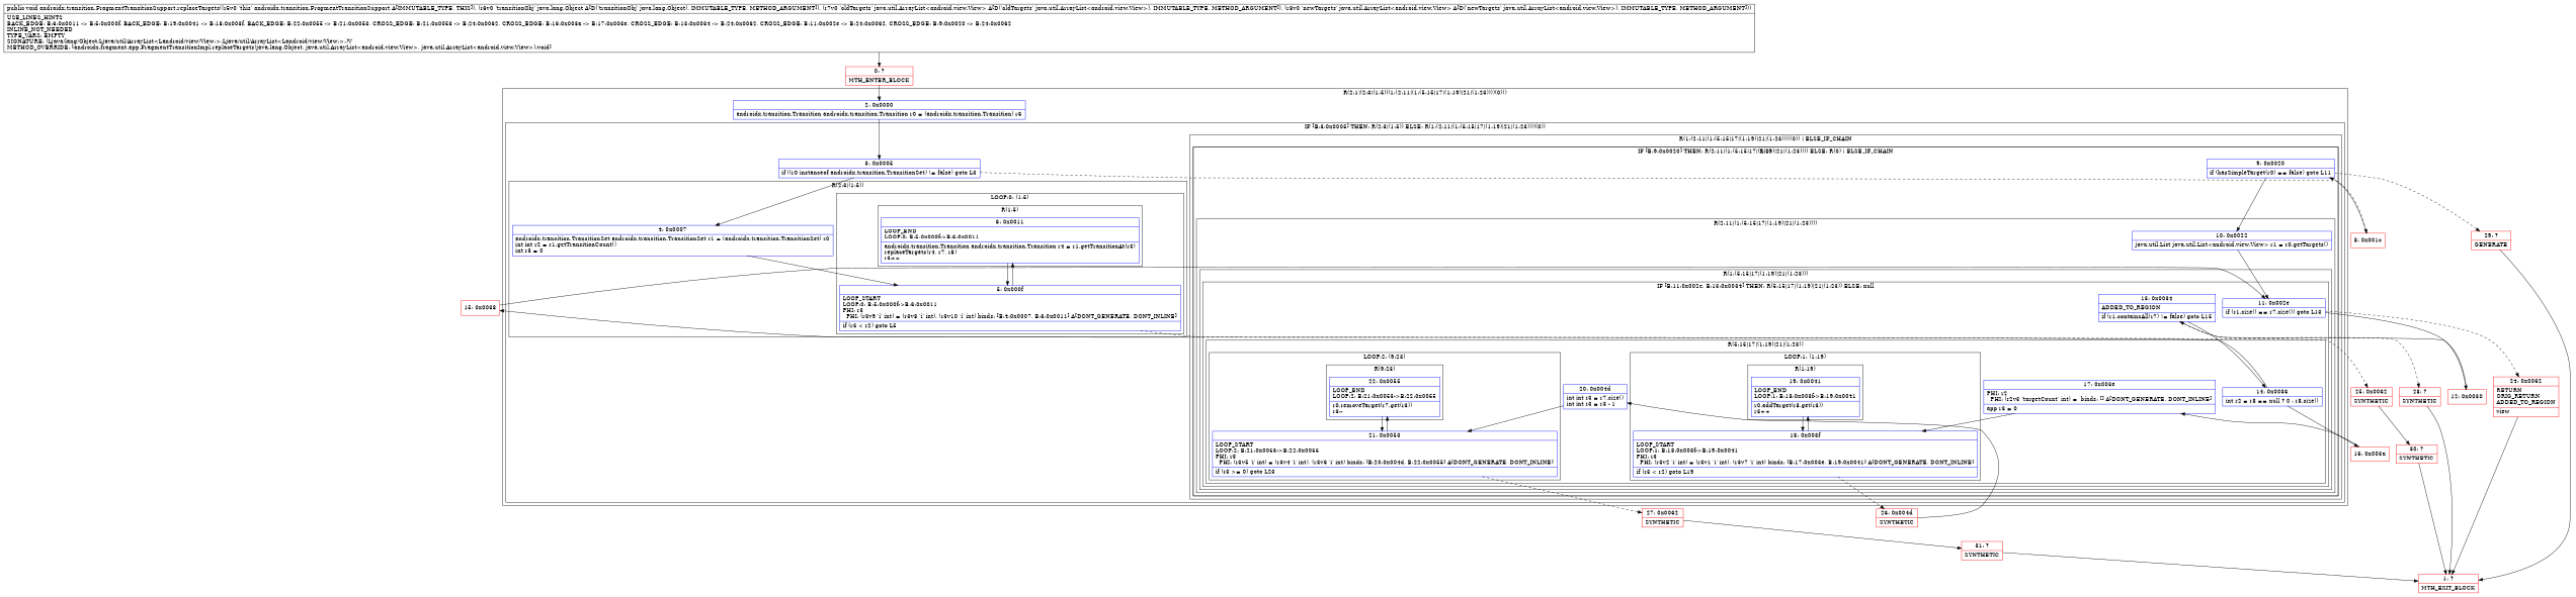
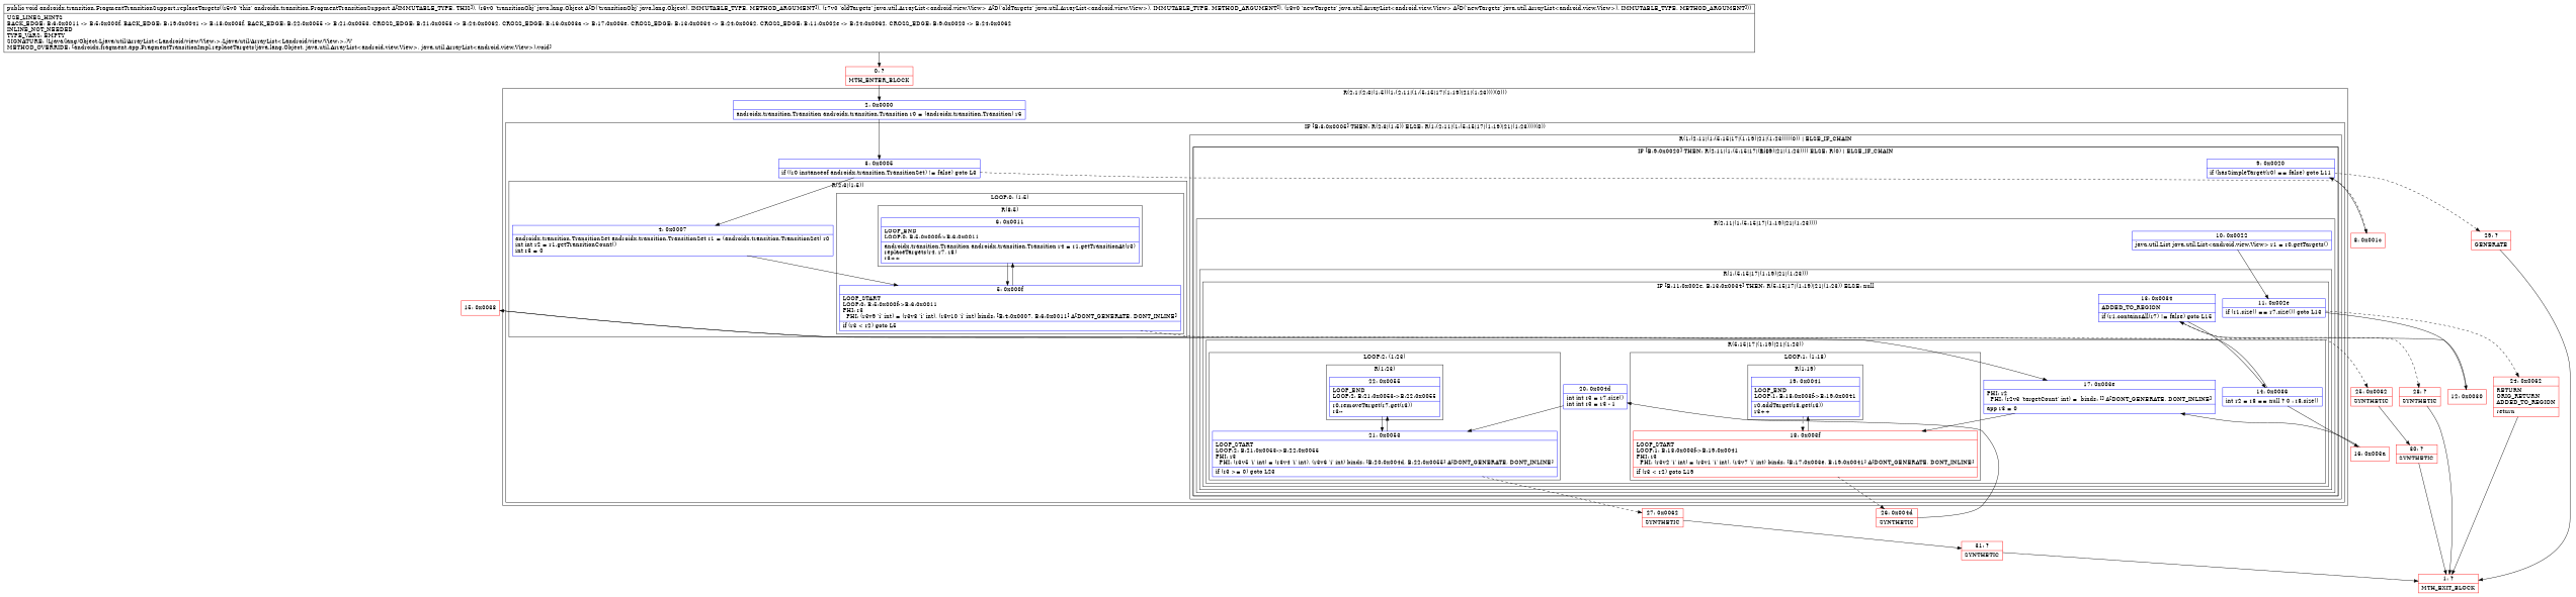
  digraph {
    node [color=blue shape=record]
    n1 [label="{6\:\ 0x0011|LOOP_END\lLOOP:0: B:5:0x000f\-\>B:6:0x0011\l|androidx.transition.Transition androidx.transition.Transition r4 = r1.getTransitionAt(r3)\lreplaceTargets(r4, r7, r8)\lr3++\l}"]
    n2 [label="{5\:\ 0x000f|LOOP_START\lLOOP:0: B:5:0x000f\-\>B:6:0x0011\lPHI: r3 \l  PHI: (r3v9 'i' int) = (r3v8 'i' int), (r3v10 'i' int) binds: [B:4:0x0007, B:6:0x0011] A[DONT_GENERATE, DONT_INLINE]\l|if (r3 \< r2) goto L5\l}"]
    n3 [label="{4\:\ 0x0007|androidx.transition.TransitionSet androidx.transition.TransitionSet r1 = (androidx.transition.TransitionSet) r0\lint int r2 = r1.getTransitionCount()\lint r3 = 0\l}"]
    n4 [label="{19\:\ 0x0041|LOOP_END\lLOOP:1: B:18:0x003f\-\>B:19:0x0041\l|r0.addTarget(r8.get(r3))\lr3++\l}"]
-   n5 [label="{18\:\ 0x003f|LOOP_START\lLOOP:1: B:18:0x003f\-\>B:19:0x0041\lPHI: r3 \l  PHI: (r3v2 'i' int) = (r3v1 'i' int), (r3v7 'i' int) binds: [B:17:0x003e, B:19:0x0041] A[DONT_GENERATE, DONT_INLINE]\l|if (r3 \< r2) goto L19\l}"]
+   n5 [color=red label="{18\:\ 0x003f|LOOP_START\lLOOP:1: B:18:0x003f\-\>B:19:0x0041\lPHI: r3 \l  PHI: (r3v2 'i' int) = (r3v1 'i' int), (r3v7 'i' int) binds: [B:17:0x003e, B:19:0x0041] A[DONT_GENERATE, DONT_INLINE]\l|if (r3 \< r2) goto L19\l}"]
    n6 [label="{22\:\ 0x0055|LOOP_END\lLOOP:2: B:21:0x0053\-\>B:22:0x0055\l|r0.removeTarget(r7.get(r3))\lr3\-\-\l}"]
    n7 [label="{21\:\ 0x0053|LOOP_START\lLOOP:2: B:21:0x0053\-\>B:22:0x0055\lPHI: r3 \l  PHI: (r3v5 'i' int) = (r3v4 'i' int), (r3v6 'i' int) binds: [B:20:0x004d, B:22:0x0055] A[DONT_GENERATE, DONT_INLINE]\l|if (r3 \>= 0) goto L23\l}"]
    n8 [label="{14\:\ 0x0036|int r2 = r8 == null ? 0 : r8.size()\l}"]
    n9 [label="{17\:\ 0x003e|PHI: r2 \l  PHI: (r2v3 'targetCount' int) =  binds: [] A[DONT_GENERATE, DONT_INLINE]\l|app r3 = 0\l}"]
    n10 [label="{20\:\ 0x004d|int int r3 = r7.size()\lint int r3 = r3 \- 1\l}"]
    n11 [label="{11\:\ 0x002e|if (r1.size() == r7.size()) goto L13\l}"]
    n12 [label="{13\:\ 0x0034|ADDED_TO_REGION\l|if (r1.containsAll(r7) != false) goto L15\l}"]
    n13 [label="{10\:\ 0x0022|java.util.List java.util.List\<android.view.View\> r1 = r0.getTargets()\l}"]
    n14 [label="{9\:\ 0x0020|if (hasSimpleTarget(r0) == false) goto L11\l}"]
    n15 [label="{3\:\ 0x0005|if ((r0 instanceof androidx.transition.TransitionSet) != false) goto L3\l}"]
    n16 [label="{2\:\ 0x0000|androidx.transition.Transition androidx.transition.Transition r0 = (androidx.transition.Transition) r6\l}"]
    n17 [color=red label="{25\:\ 0x0062|SYNTHETIC\l}"]
    n18 [color=red label="{26\:\ 0x004d|SYNTHETIC\l}"]
    n19 [color=red label="{27\:\ 0x0062|SYNTHETIC\l}"]
    n20 [color=red label="{15\:\ 0x0038}"]
    n21 [color=red label="{16\:\ 0x003a}"]
    n22 [color=red label="{12\:\ 0x0030}"]
-   n23 [color=red label="{24\:\ 0x0062|RETURN\lORIG_RETURN\lADDED_TO_REGION\l|view\l}"]
+   n23 [color=red label="{24\:\ 0x0062|RETURN\lORIG_RETURN\lADDED_TO_REGION\l|return\l}"]
    n24 [color=red label="{28\:\ ?|SYNTHETIC\l}"]
    n25 [color=red label="{29\:\ ?|GENERATE\l}"]
    n26 [color=red label="{8\:\ 0x001c}"]
    n27 [color=red label="{30\:\ ?|SYNTHETIC\l}"]
    n28 [color=red label="{1\:\ ?|MTH_EXIT_BLOCK\l}"]
    n29 [color=red label="{31\:\ ?|SYNTHETIC\l}"]
    n30 [color=red label="{0\:\ ?|MTH_ENTER_BLOCK\l}"]
    n31 [label="{public void androidx.transition.FragmentTransitionSupport.replaceTargets((r5v0 'this' androidx.transition.FragmentTransitionSupport A[IMMUTABLE_TYPE, THIS]), (r6v0 'transitionObj' java.lang.Object A[D('transitionObj' java.lang.Object), IMMUTABLE_TYPE, METHOD_ARGUMENT]), (r7v0 'oldTargets' java.util.ArrayList\<android.view.View\> A[D('oldTargets' java.util.ArrayList\<android.view.View\>), IMMUTABLE_TYPE, METHOD_ARGUMENT]), (r8v0 'newTargets' java.util.ArrayList\<android.view.View\> A[D('newTargets' java.util.ArrayList\<android.view.View\>), IMMUTABLE_TYPE, METHOD_ARGUMENT]))  | USE_LINES_HINTS\lBACK_EDGE: B:6:0x0011 \-\> B:5:0x000f, BACK_EDGE: B:19:0x0041 \-\> B:18:0x003f, BACK_EDGE: B:22:0x0055 \-\> B:21:0x0053, CROSS_EDGE: B:21:0x0053 \-\> B:24:0x0062, CROSS_EDGE: B:16:0x003a \-\> B:17:0x003e, CROSS_EDGE: B:13:0x0034 \-\> B:24:0x0062, CROSS_EDGE: B:11:0x002e \-\> B:24:0x0062, CROSS_EDGE: B:9:0x0020 \-\> B:24:0x0062\lINLINE_NOT_NEEDED\lTYPE_VARS: EMPTY\lSIGNATURE: (Ljava\/lang\/Object;Ljava\/util\/ArrayList\<Landroid\/view\/View;\>;Ljava\/util\/ArrayList\<Landroid\/view\/View;\>;)V\lMETHOD_OVERRIDE: [androidx.fragment.app.FragmentTransitionImpl.replaceTargets(java.lang.Object, java.util.ArrayList\<android.view.View\>, java.util.ArrayList\<android.view.View\>):void]\l}" color=""]
    subgraph cluster_1 {
      label="R(2:1|(2:3|(1:5))(1:(2:11|(1:(5:15|17|(1:19)|21|(1:23))))(0)))"
      n16
      subgraph cluster_2 {
        label="IF [B:3:0x0005] THEN: R(2:3|(1:5)) ELSE: R(1:(2:11|(1:(5:15|17|(1:19)|21|(1:23))))(0))"
        n15
        subgraph cluster_3 {
          label="R(2:3|(1:5))"
          n3
          subgraph cluster_4 {
            label="LOOP:0: (1:5)"
            n2
            subgraph cluster_5 {
-             label="R(1:5)"
+             label="R(8:5)"
              n1
            }
          }
        }
        subgraph cluster_6 {
          label="R(1:(2:11|(1:(5:15|17|(1:19)|21|(1:23))))(0)) | ELSE_IF_CHAIN\l"
          subgraph cluster_7 {
            label="IF [B:9:0x0020] THEN: R(2:11|(1:(5:15|17|(1:19)|21|(1:23)))) ELSE: R(0) | ELSE_IF_CHAIN\l"
            n14
            subgraph cluster_8 {
              label="R(2:11|(1:(5:15|17|(1:19)|21|(1:23))))"
              n13
              subgraph cluster_9 {
                label="R(1:(5:15|17|(1:19)|21|(1:23)))"
                subgraph cluster_10 {
                  label="IF [B:11:0x002e, B:13:0x0034] THEN: R(5:15|17|(1:19)|21|(1:23)) ELSE: null"
                  n11
                  n12
                  subgraph cluster_11 {
                    label="R(5:15|17|(1:19)|21|(1:23))"
                    n8
                    n9
                    n10
                    subgraph cluster_12 {
-                     label="LOOP:1: (1:19)"
+                     label="LOOP:1: (1:18)"
                      n5
                      subgraph cluster_13 {
                        label="R(1:19)"
                        n4
                      }
                    }
                    subgraph cluster_14 {
-                     label="LOOP:2: (9:23)"
+                     label="LOOP:2: (1:23)"
                      n7
                      subgraph cluster_15 {
-                       label="R(9:23)"
+                       label="R(1:23)"
                        n6
                      }
                    }
                  }
                }
              }
            }
            subgraph cluster_16 {
              label="R(0)"
            }
          }
        }
      }
    }
    n1 -> n2
    n2 -> n1
    n2 -> n17 [style=dashed]
    n3 -> n2
-   n4 -> n5
+   n4 -> n5 [style=dashed]
    n5 -> n4
    n5 -> n18 [style=dashed]
    n6 -> n7
    n7 -> n6
    n7 -> n19 [style=dashed]
    n8 -> n20
    n8 -> n21
    n9 -> n5
    n10 -> n7
    n11 -> n22
    n11 -> n23 [style=dashed]
    n12 -> n8
    n12 -> n24 [style=dashed]
    n13 -> n11
-   n14 -> n13
    n14 -> n25 [style=dashed]
    n15 -> n3
    n15 -> n26 [style=dashed]
    n16 -> n15
    n17 -> n27
    n18 -> n10
    n19 -> n29
-   n20 -> n11
+   n20 -> n9
    n21 -> n9
    n22 -> n12
    n23 -> n28
    n24 -> n28
    n25 -> n28
    n26 -> n14
    n27 -> n28
    n29 -> n28
    n30 -> n16
    n31 -> n30
  }
